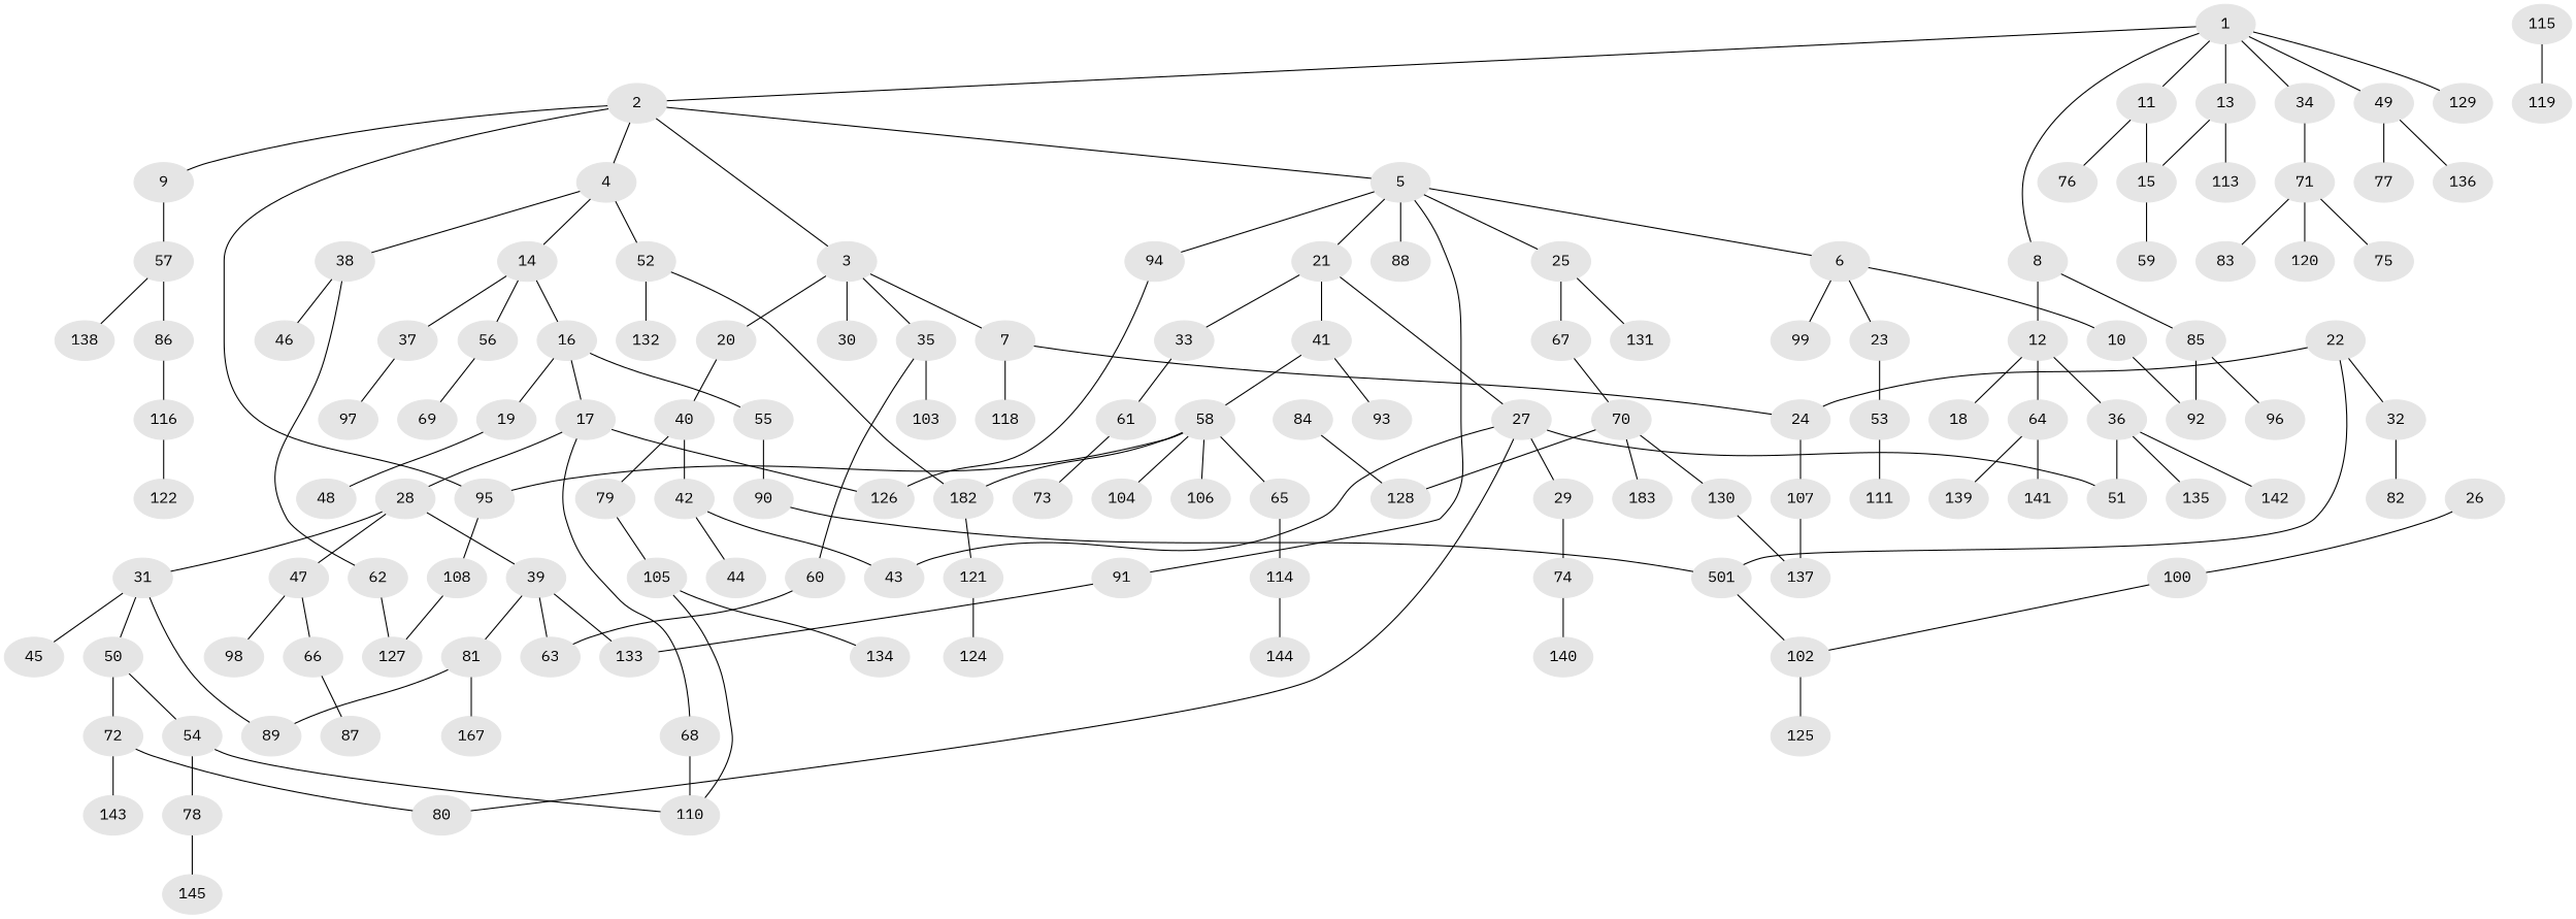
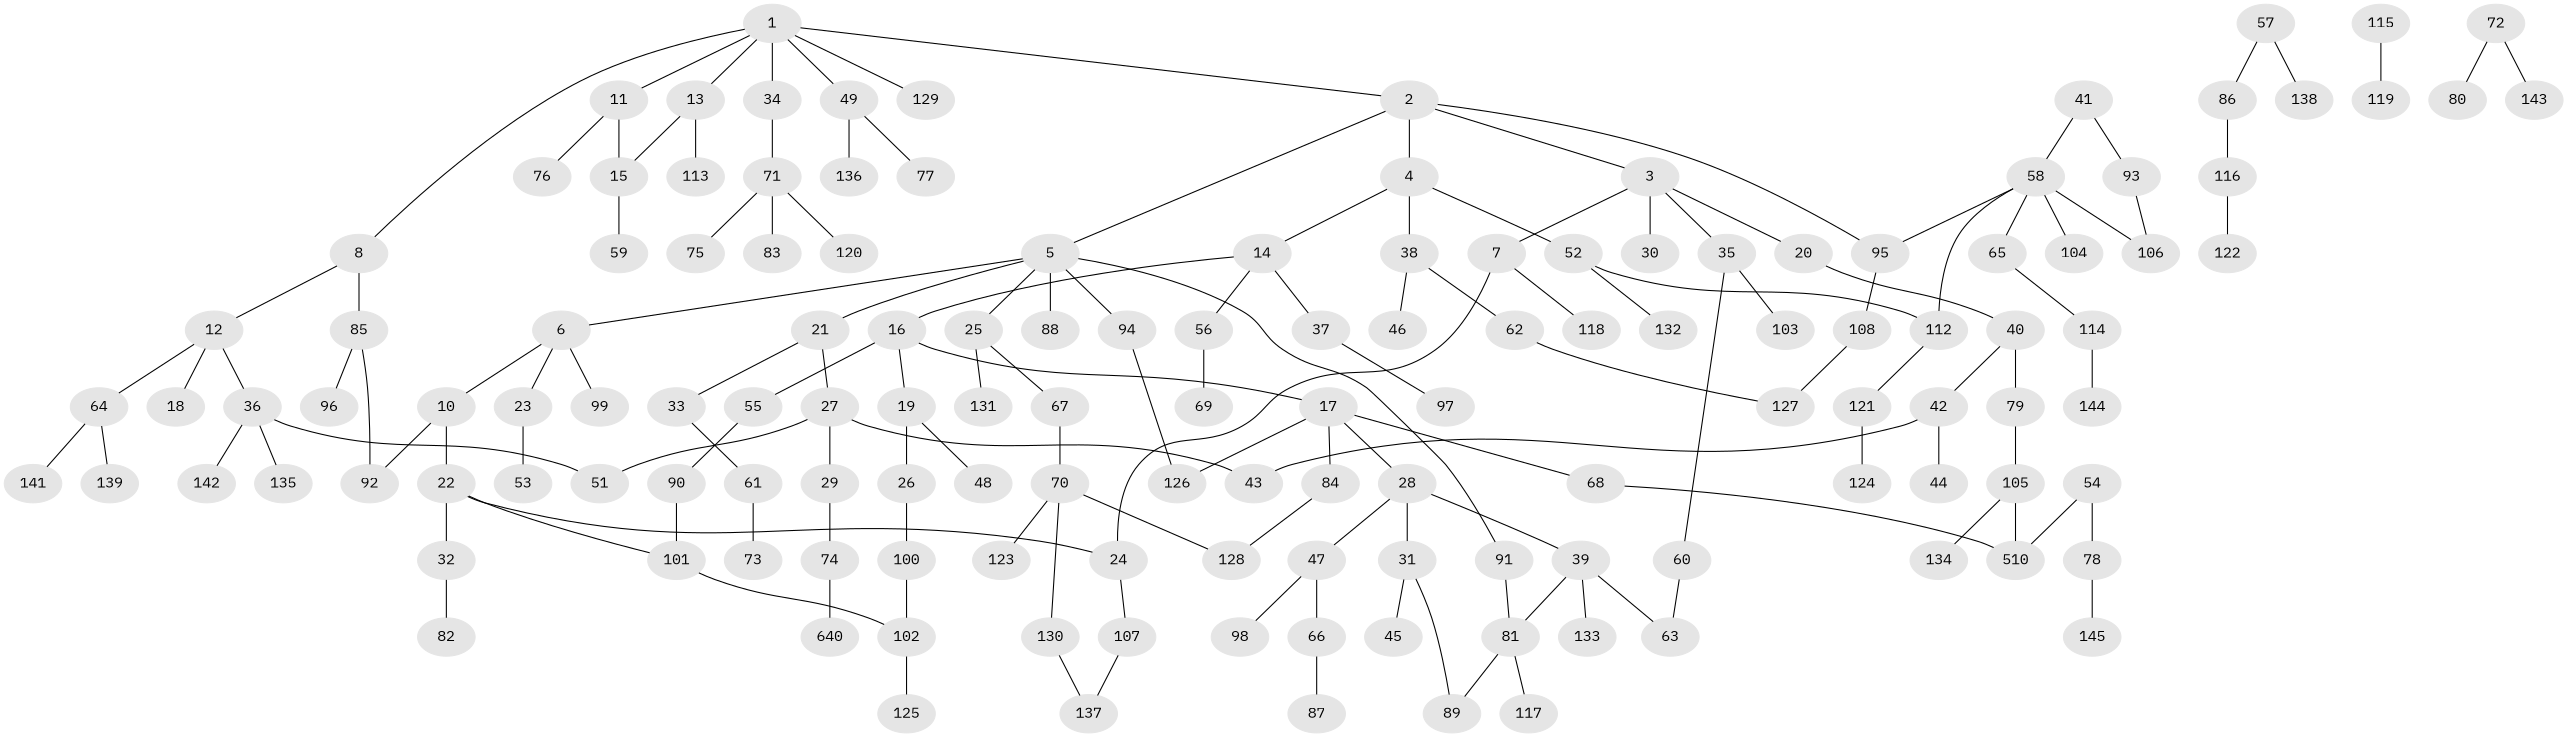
  graph {
    fontname="IBM Plex Mono"
    node [color=gray90 fontname="IBM Plex Mono" style=filled]
    edge [fontname="IBM Plex Mono"]
    1
    2
    8
    11
    13
    34
    49
    129
    3
    4
    5
-   9
    95
    12
    85
    15
    76
    113
    71
    77
    136
    7
    20
    30
    35
    14
    38
    52
    6
    21
    25
    88
    91
    94
    57
    108
    115
    119
    24
    118
    40
    60
    103
    16
    37
    56
    46
    62
-   112 [label=182]
+   112
    132
    10
    23
    99
    27
    33
    41
    67
    131
    133
    126
    22
    92
    53
    107
    18
    64
    36
    96
    86
    138
    32
-   101 [label=501]
+   101
    59
    139
    141
    17
    19
    55
    97
    69
    28
    68
    84
    26
    48
    90
    31
    39
    47
-   110
+   110 [label=510]
    128
    51
    135
    142
    100
    42
    79
    29
    43
    80
    61
    58
    93
    82
    102
-   111
    137
    70
    74
    45
-   50
    89
    63
    81
    66
    98
-   140
+   140 [label=640]
    54
    72
    73
    75
    83
    120
    127
-   117 [label=167]
+   117
    44
    105
    65
    104
    106
    87
    78
    143
    121
    145
    116
    114
    144
-   123 [label=183]
+   123
    130
    134
    122
    125
    124
    1 -- 2
    1 -- 8
    1 -- 11
    1 -- 13
    1 -- 34
    1 -- 49
    1 -- 129
    2 -- 3
    2 -- 4
    2 -- 5
-   2 -- 9
    2 -- 95
    8 -- 12
    8 -- 85
    11 -- 15
    11 -- 76
    13 -- 15
    13 -- 113
    34 -- 71
    49 -- 77
    49 -- 136
    3 -- 7
    3 -- 20
    3 -- 30
    3 -- 35
    4 -- 14
    4 -- 38
    4 -- 52
    5 -- 6
    5 -- 21
    5 -- 25
    5 -- 88
    5 -- 91
    5 -- 94
-   9 -- 57
    95 -- 108
    12 -- 18
    12 -- 64
    12 -- 36
    85 -- 92
    85 -- 96
    15 -- 59
    71 -- 75
    71 -- 83
    71 -- 120
    7 -- 24
    7 -- 118
    20 -- 40
    35 -- 60
    35 -- 103
    14 -- 16
    14 -- 37
    14 -- 56
    38 -- 46
    38 -- 62
    52 -- 112
    52 -- 132
    6 -- 10
    6 -- 23
    6 -- 99
    21 -- 27
    21 -- 33
-   21 -- 41
    25 -- 67
    25 -- 131
-   91 -- 133
+   91 -- 81
    94 -- 126
    57 -- 86
    57 -- 138
    108 -- 127
    115 -- 119
    24 -- 107
    40 -- 42
    40 -- 79
    60 -- 63
    16 -- 17
    16 -- 19
    16 -- 55
    37 -- 97
    56 -- 69
    62 -- 127
    112 -- 121
+   10 -- 22
    10 -- 92
    23 -- 53
    27 -- 51
    27 -- 29
    27 -- 43
-   27 -- 80
    33 -- 61
    41 -- 58
    41 -- 93
    67 -- 70
    22 -- 24
    22 -- 32
    22 -- 101
-   53 -- 111
    107 -- 137
    64 -- 139
    64 -- 141
    36 -- 51
    36 -- 135
    36 -- 142
    86 -- 116
    32 -- 82
    101 -- 102
    17 -- 126
    17 -- 28
    17 -- 68
+   17 -- 84
+   19 -- 26
    19 -- 48
    55 -- 90
    28 -- 31
    28 -- 39
    28 -- 47
    68 -- 110
    84 -- 128
    26 -- 100
    90 -- 101
    31 -- 45
-   31 -- 50
    31 -- 89
    39 -- 133
    39 -- 63
    39 -- 81
    47 -- 66
    47 -- 98
    100 -- 102
    42 -- 43
    42 -- 44
    79 -- 105
    29 -- 74
    61 -- 73
    58 -- 95
    58 -- 112
    58 -- 65
    58 -- 104
    58 -- 106
+   93 -- 106
    102 -- 125
    70 -- 128
    70 -- 123
    70 -- 130
    74 -- 140
-   50 -- 54
-   50 -- 72
    81 -- 89
    81 -- 117
    66 -- 87
    54 -- 110
    54 -- 78
    72 -- 80
    72 -- 143
    105 -- 110
    105 -- 134
    65 -- 114
    78 -- 145
    121 -- 124
    116 -- 122
    114 -- 144
    130 -- 137
  }
